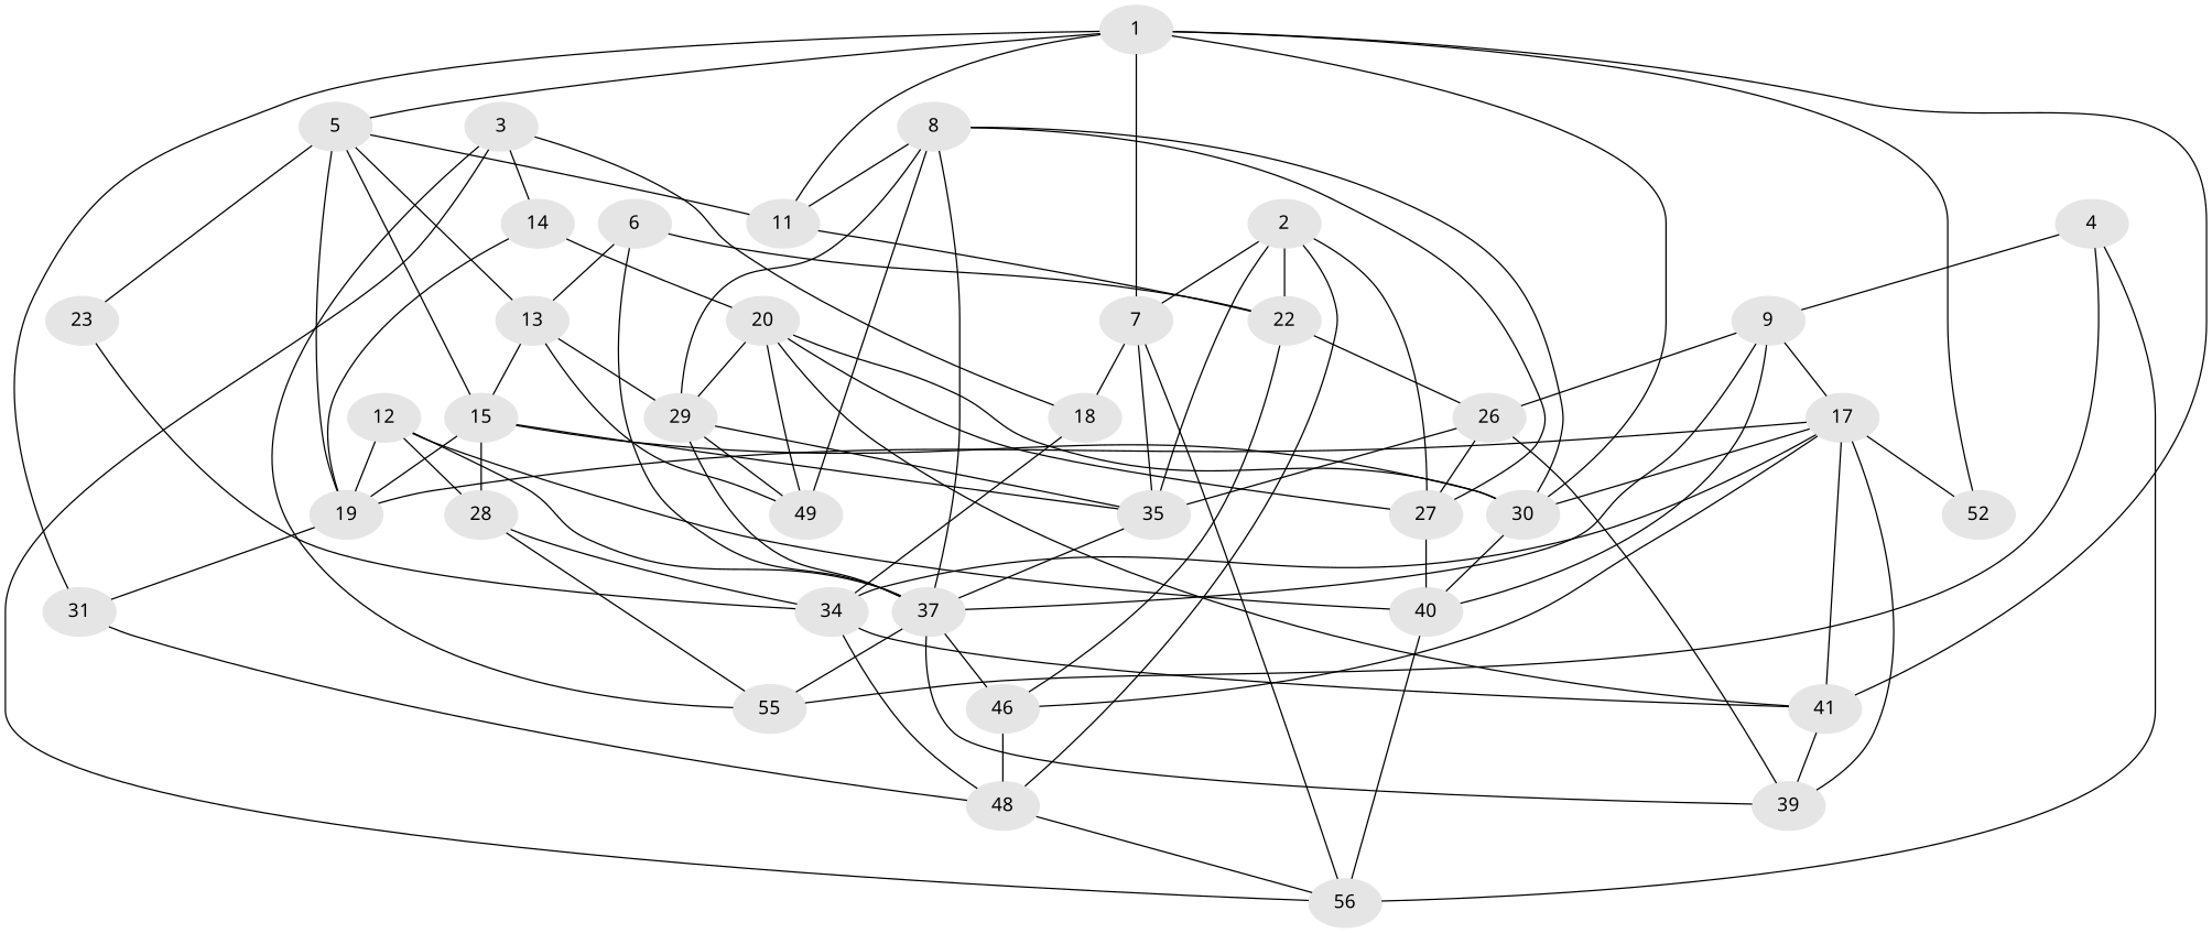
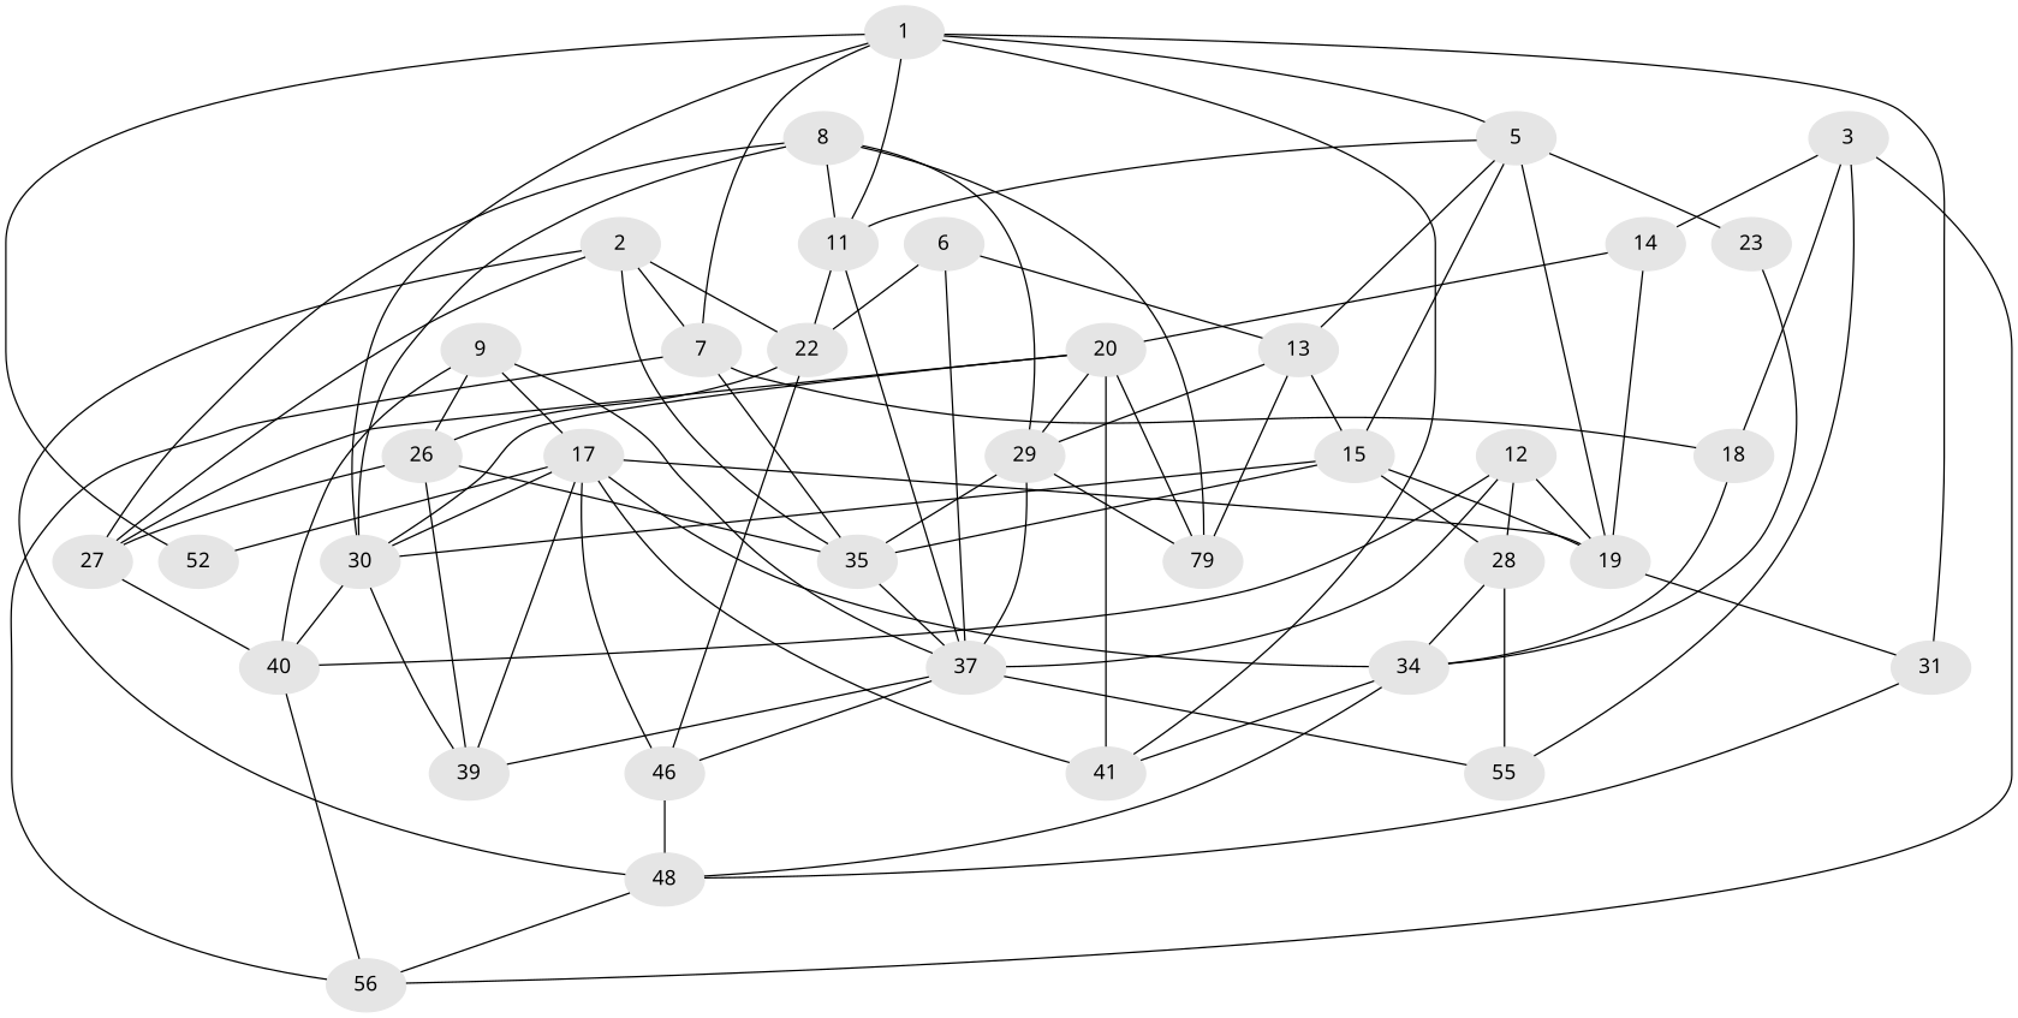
  graph {
    fontname="Noto Sans"
    node [color=gray90 fontname="Noto Sans" style=filled]
    edge [fontname="Noto Sans"]
    1 [super="+21"]
    5 [super="+58"]
    7 [super="+38"]
    11
    30 [super="+47"]
    31
    41 [super="+45"]
    52
    13 [super="+43"]
    15
    19 [super="+53"]
    23
    35 [super="+42"]
    18
    56 [super="+61"]
    22 [super="+33"]
    40
    39
    48 [super="+50"]
    2
    27 [super="+44"]
    26
    46
    37 [super="+51"]
    3 [super="+25"]
    14
    55 [super="+60"]
    20 [super="+32"]
    34
    9 [super="+16"]
    17 [super="+57"]
-   4
    29 [super="+54"]
-   49 [super="+59"]
+   49 [super="+59" label=79]
    28 [super="+62"]
    6 [super="+36"]
    8 [super="+10"]
    12 [super="+24"]
    1 -- 5
    1 -- 7
    1 -- 11
    1 -- 30
    1 -- 31
    1 -- 41
    1 -- 52
    5 -- 11
    5 -- 13
    5 -- 15
    5 -- 19
    5 -- 23
    7 -- 35
    7 -- 18
    7 -- 56
    11 -- 22
    30 -- 40
-   41 -- 39
+   30 -- 39
    31 -- 48
    13 -- 15
    13 -- 29
    13 -- 49
    15 -- 30
    15 -- 19
    15 -- 35
    15 -- 28
    19 -- 31
    23 -- 34
    35 -- 37
    18 -- 34
    22 -- 26
    22 -- 46
    40 -- 56
    48 -- 56
    2 -- 7
    2 -- 35
    2 -- 22
    2 -- 48
    2 -- 27
    27 -- 40
    26 -- 35
    26 -- 39
    26 -- 27
    46 -- 48
    37 -- 39
    37 -- 46
    37 -- 55
    3 -- 18
    3 -- 56
    3 -- 14
    3 -- 55
    14 -- 19
    14 -- 20
    20 -- 30
    20 -- 41 [weight=2]
    20 -- 27
    20 -- 29 [weight=2]
    20 -- 49
    34 -- 41
    34 -- 48
    9 -- 40
    9 -- 26
    9 -- 37
    9 -- 17
    17 -- 30
    17 -- 41
    17 -- 52
    17 -- 19
    17 -- 39
    17 -- 46
    17 -- 34
-   4 -- 56 [weight=2]
-   4 -- 55
-   4 -- 9
    29 -- 35
    29 -- 37 [weight=2]
    29 -- 49
    28 -- 55
    28 -- 34
    6 -- 13
    6 -- 22
    6 -- 37
    8 -- 11
    8 -- 30
    8 -- 27
-   8 -- 37
+   11 -- 37
    8 -- 29
    8 -- 49
    12 -- 19
    12 -- 40
    12 -- 37
    12 -- 28
  }
